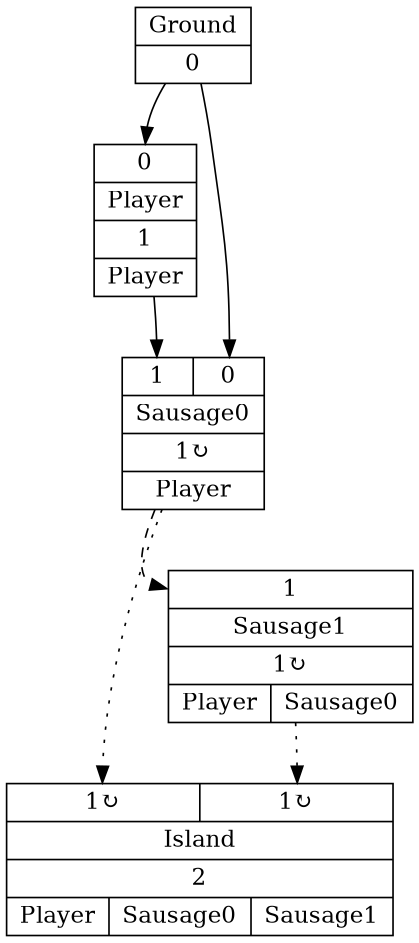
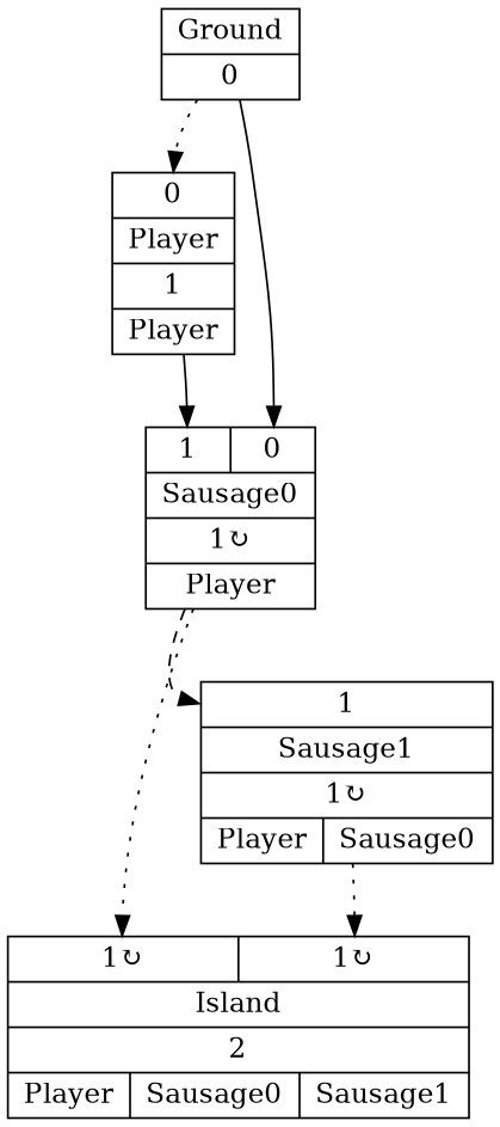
  digraph {
    fontname="DejaVu Serif"
    node [shape=record fontname="DejaVu Serif"]
    edge [headport=GroundP style=solid fontname="DejaVu Serif"]
    n1 [label="{{<GroundP>0}|{Player}|<PlayerOUT>1|{Player}}"]
    n2 [label="{{<Player>1|<GroundP>0}|{Sausage0}|<Sausage0OUT>1&#8635;|{Player}}"]
    n3 [label="{{Ground}|<GroundOUT>0}"]
    n4 [label="{{<Sausage0P>1&#8635;|<Sausage1P>1&#8635;}|{Island}|<IslandOUT>2|{Player|Sausage0|Sausage1}}"]
    n5 [label="{{<Sausage0>1}|{Sausage1}|<Sausage1OUT>1&#8635;|{Player|Sausage0}}"]
    n1 -> n2 [headport=Player]
    n2 -> n4 [headport=Sausage0P style=dotted]
    n2 -> n5 [headport=Sausage0 style=dashed]
-   n3 -> n1
+   n3 -> n1 [style=dotted]
    n3 -> n2
    n5 -> n4 [headport=Sausage1P style=dotted]
  }
